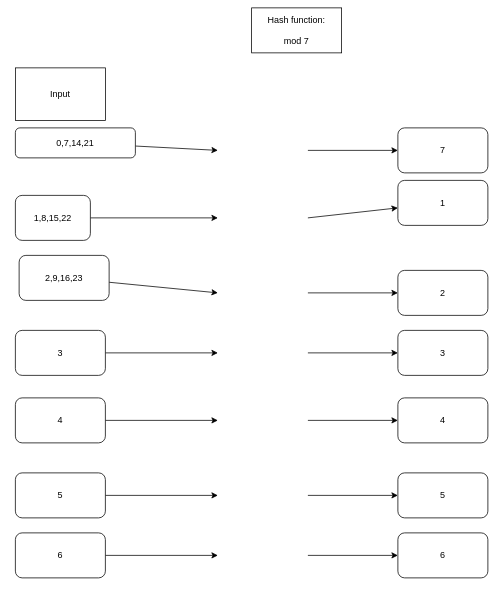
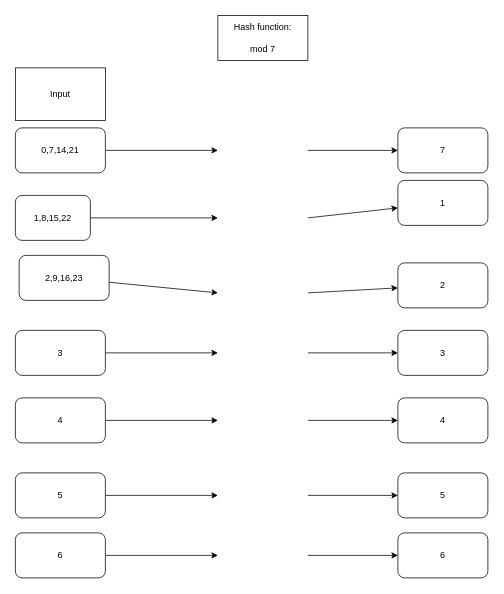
  <mxCell id="0" />
  <mxCell id="1" parent="0" />
  <mxCell id="2" value="Input" style="rounded=0;whiteSpace=wrap;html=1;" vertex="1" parent="1"><mxGeometry x="20" y="90" width="120" height="70" as="geometry" /></mxCell>
- <mxCell id="3" value="Hash function:&lt;br&gt;&lt;br&gt;mod 7" style="rounded=0;whiteSpace=wrap;html=1;" vertex="1" parent="1"><mxGeometry x="335" y="10" width="120" height="60" as="geometry" /></mxCell>
+ <mxCell id="3" value="Hash function:&lt;br&gt;&lt;br&gt;mod 7" style="rounded=0;whiteSpace=wrap;html=1;" vertex="1" parent="1"><mxGeometry x="290" y="20" width="120" height="60" as="geometry" /></mxCell>
  <mxCell id="4" style="edgeStyle=none;html=1;entryX=0;entryY=0.5;entryDx=0;entryDy=0;" edge="1" parent="1" source="5"><mxGeometry relative="1" as="geometry"><mxPoint x="290" y="200" as="targetPoint" /></mxGeometry></mxCell>
- <mxCell id="5" value="0,7,14,21" style="rounded=1;whiteSpace=wrap;html=1;" vertex="1" parent="1"><mxGeometry x="20" y="170" width="160" height="40" as="geometry" /></mxCell>
+ <mxCell id="5" value="0,7,14,21" style="rounded=1;whiteSpace=wrap;html=1;" vertex="1" parent="1"><mxGeometry x="20" y="170" width="120" height="60" as="geometry" /></mxCell>
  <mxCell id="6" style="edgeStyle=none;html=1;" edge="1" parent="1" target="7"><mxGeometry relative="1" as="geometry"><mxPoint x="410" y="200" as="sourcePoint" /></mxGeometry></mxCell>
  <mxCell id="7" value="7" style="rounded=1;whiteSpace=wrap;html=1;" vertex="1" parent="1"><mxGeometry x="530" y="170" width="120" height="60" as="geometry" /></mxCell>
  <mxCell id="8" style="edgeStyle=none;html=1;entryX=0;entryY=0.5;entryDx=0;entryDy=0;" edge="1" parent="1" source="9"><mxGeometry relative="1" as="geometry"><mxPoint x="290" y="290" as="targetPoint" /></mxGeometry></mxCell>
  <mxCell id="9" value="1,8,15,22" style="rounded=1;whiteSpace=wrap;html=1;" vertex="1" parent="1"><mxGeometry x="20" y="260" width="100" height="60" as="geometry" /></mxCell>
  <mxCell id="10" style="edgeStyle=none;html=1;" edge="1" parent="1" target="11"><mxGeometry relative="1" as="geometry"><mxPoint x="410" y="290" as="sourcePoint" /></mxGeometry></mxCell>
  <mxCell id="11" value="1" style="rounded=1;whiteSpace=wrap;html=1;" vertex="1" parent="1"><mxGeometry x="530" y="240" width="120" height="60" as="geometry" /></mxCell>
  <mxCell id="12" style="edgeStyle=none;html=1;entryX=0;entryY=0.5;entryDx=0;entryDy=0;" edge="1" parent="1" source="13"><mxGeometry relative="1" as="geometry"><mxPoint x="290" y="390" as="targetPoint" /></mxGeometry></mxCell>
  <mxCell id="13" value="2,9,16,23" style="rounded=1;whiteSpace=wrap;html=1;" vertex="1" parent="1"><mxGeometry x="25" y="340" width="120" height="60" as="geometry" /></mxCell>
  <mxCell id="14" style="edgeStyle=none;html=1;" edge="1" parent="1" target="15"><mxGeometry relative="1" as="geometry"><mxPoint x="410" y="390" as="sourcePoint" /></mxGeometry></mxCell>
- <mxCell id="15" value="2" style="rounded=1;whiteSpace=wrap;html=1;" vertex="1" parent="1"><mxGeometry x="530" y="360" width="120" height="60" as="geometry" /></mxCell>
+ <mxCell id="15" value="2" style="rounded=1;whiteSpace=wrap;html=1;" vertex="1" parent="1"><mxGeometry x="530" y="350" width="120" height="60" as="geometry" /></mxCell>
  <mxCell id="16" style="edgeStyle=none;html=1;entryX=0;entryY=0.5;entryDx=0;entryDy=0;" edge="1" parent="1" source="17"><mxGeometry relative="1" as="geometry"><mxPoint x="290" y="470" as="targetPoint" /></mxGeometry></mxCell>
  <mxCell id="17" value="3" style="rounded=1;whiteSpace=wrap;html=1;" vertex="1" parent="1"><mxGeometry x="20" y="440" width="120" height="60" as="geometry" /></mxCell>
  <mxCell id="18" style="edgeStyle=none;html=1;" edge="1" parent="1" target="19"><mxGeometry relative="1" as="geometry"><mxPoint x="410" y="470" as="sourcePoint" /></mxGeometry></mxCell>
  <mxCell id="19" value="3" style="rounded=1;whiteSpace=wrap;html=1;" vertex="1" parent="1"><mxGeometry x="530" y="440" width="120" height="60" as="geometry" /></mxCell>
  <mxCell id="20" style="edgeStyle=none;html=1;entryX=0;entryY=0.5;entryDx=0;entryDy=0;" edge="1" parent="1" source="21"><mxGeometry relative="1" as="geometry"><mxPoint x="290" y="560" as="targetPoint" /></mxGeometry></mxCell>
  <mxCell id="21" value="4" style="rounded=1;whiteSpace=wrap;html=1;" vertex="1" parent="1"><mxGeometry x="20" y="530" width="120" height="60" as="geometry" /></mxCell>
  <mxCell id="22" style="edgeStyle=none;html=1;" edge="1" parent="1" target="23"><mxGeometry relative="1" as="geometry"><mxPoint x="410" y="560" as="sourcePoint" /></mxGeometry></mxCell>
  <mxCell id="23" value="4" style="rounded=1;whiteSpace=wrap;html=1;" vertex="1" parent="1"><mxGeometry x="530" y="530" width="120" height="60" as="geometry" /></mxCell>
  <mxCell id="24" style="edgeStyle=none;html=1;entryX=0;entryY=0.5;entryDx=0;entryDy=0;" edge="1" parent="1" source="25"><mxGeometry relative="1" as="geometry"><mxPoint x="290" y="660" as="targetPoint" /></mxGeometry></mxCell>
  <mxCell id="25" value="5" style="rounded=1;whiteSpace=wrap;html=1;" vertex="1" parent="1"><mxGeometry x="20" y="630" width="120" height="60" as="geometry" /></mxCell>
  <mxCell id="26" style="edgeStyle=none;html=1;" edge="1" parent="1" target="27"><mxGeometry relative="1" as="geometry"><mxPoint x="410" y="660" as="sourcePoint" /></mxGeometry></mxCell>
  <mxCell id="27" value="5" style="rounded=1;whiteSpace=wrap;html=1;" vertex="1" parent="1"><mxGeometry x="530" y="630" width="120" height="60" as="geometry" /></mxCell>
  <mxCell id="28" style="edgeStyle=none;html=1;entryX=0;entryY=0.5;entryDx=0;entryDy=0;" edge="1" parent="1" source="29"><mxGeometry relative="1" as="geometry"><mxPoint x="290" y="740" as="targetPoint" /></mxGeometry></mxCell>
  <mxCell id="29" value="6" style="rounded=1;whiteSpace=wrap;html=1;" vertex="1" parent="1"><mxGeometry x="20" y="710" width="120" height="60" as="geometry" /></mxCell>
  <mxCell id="30" style="edgeStyle=none;html=1;" edge="1" parent="1" target="31"><mxGeometry relative="1" as="geometry"><mxPoint x="410" y="740" as="sourcePoint" /></mxGeometry></mxCell>
  <mxCell id="31" value="6" style="rounded=1;whiteSpace=wrap;html=1;" vertex="1" parent="1"><mxGeometry x="530" y="710" width="120" height="60" as="geometry" /></mxCell>
